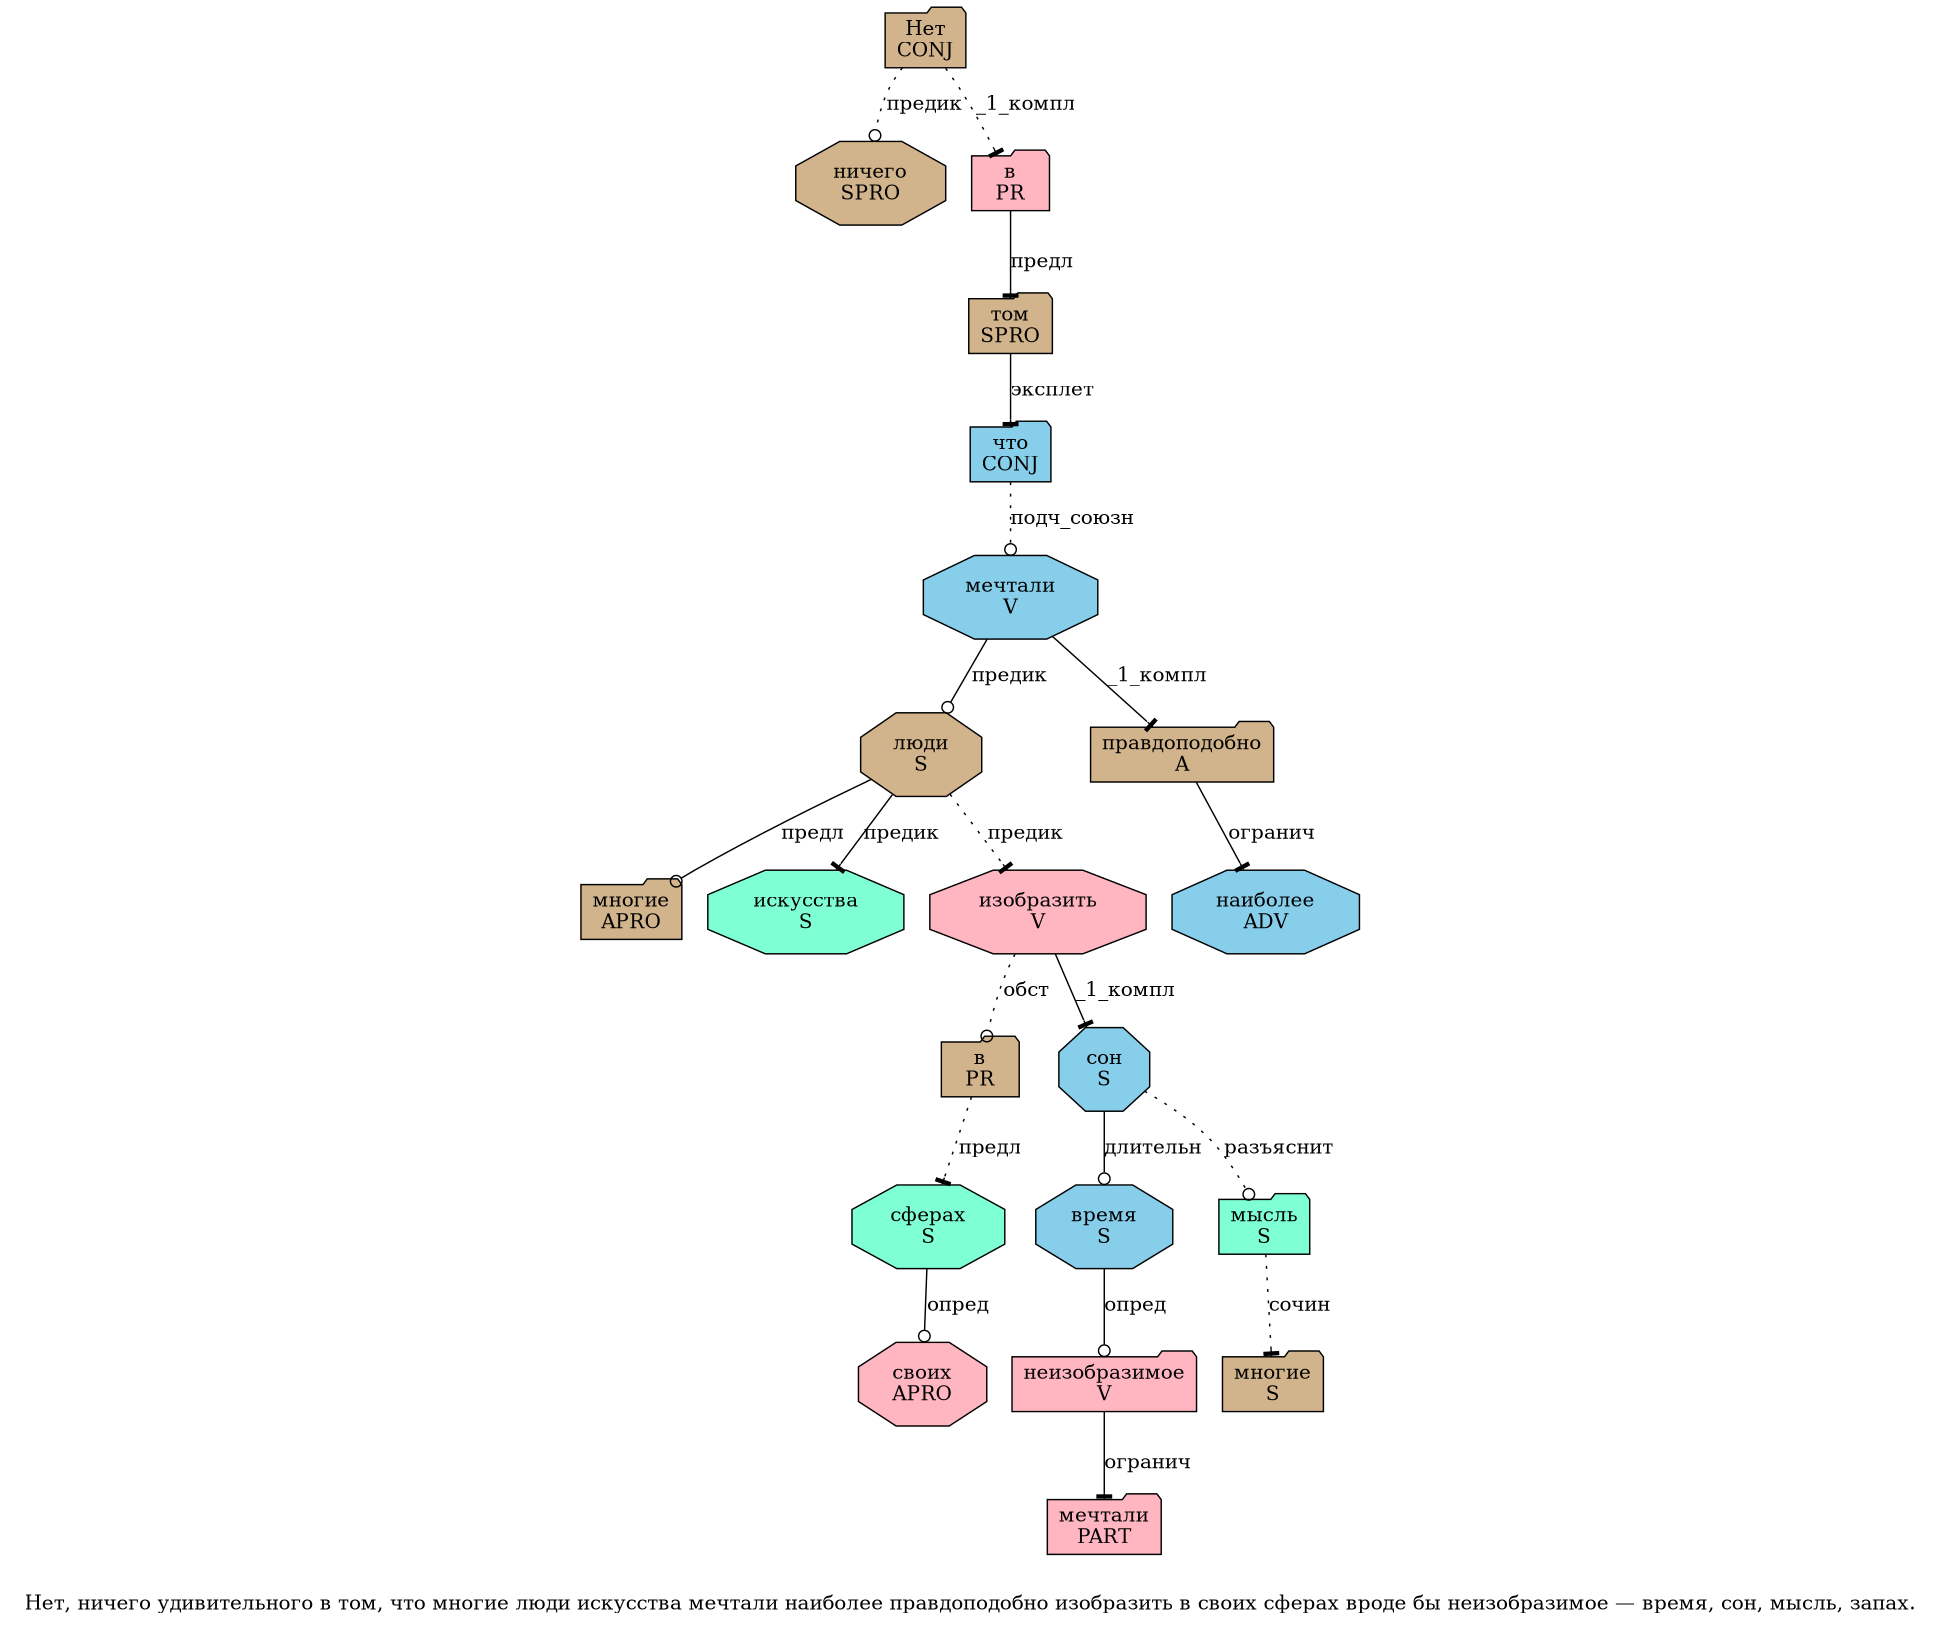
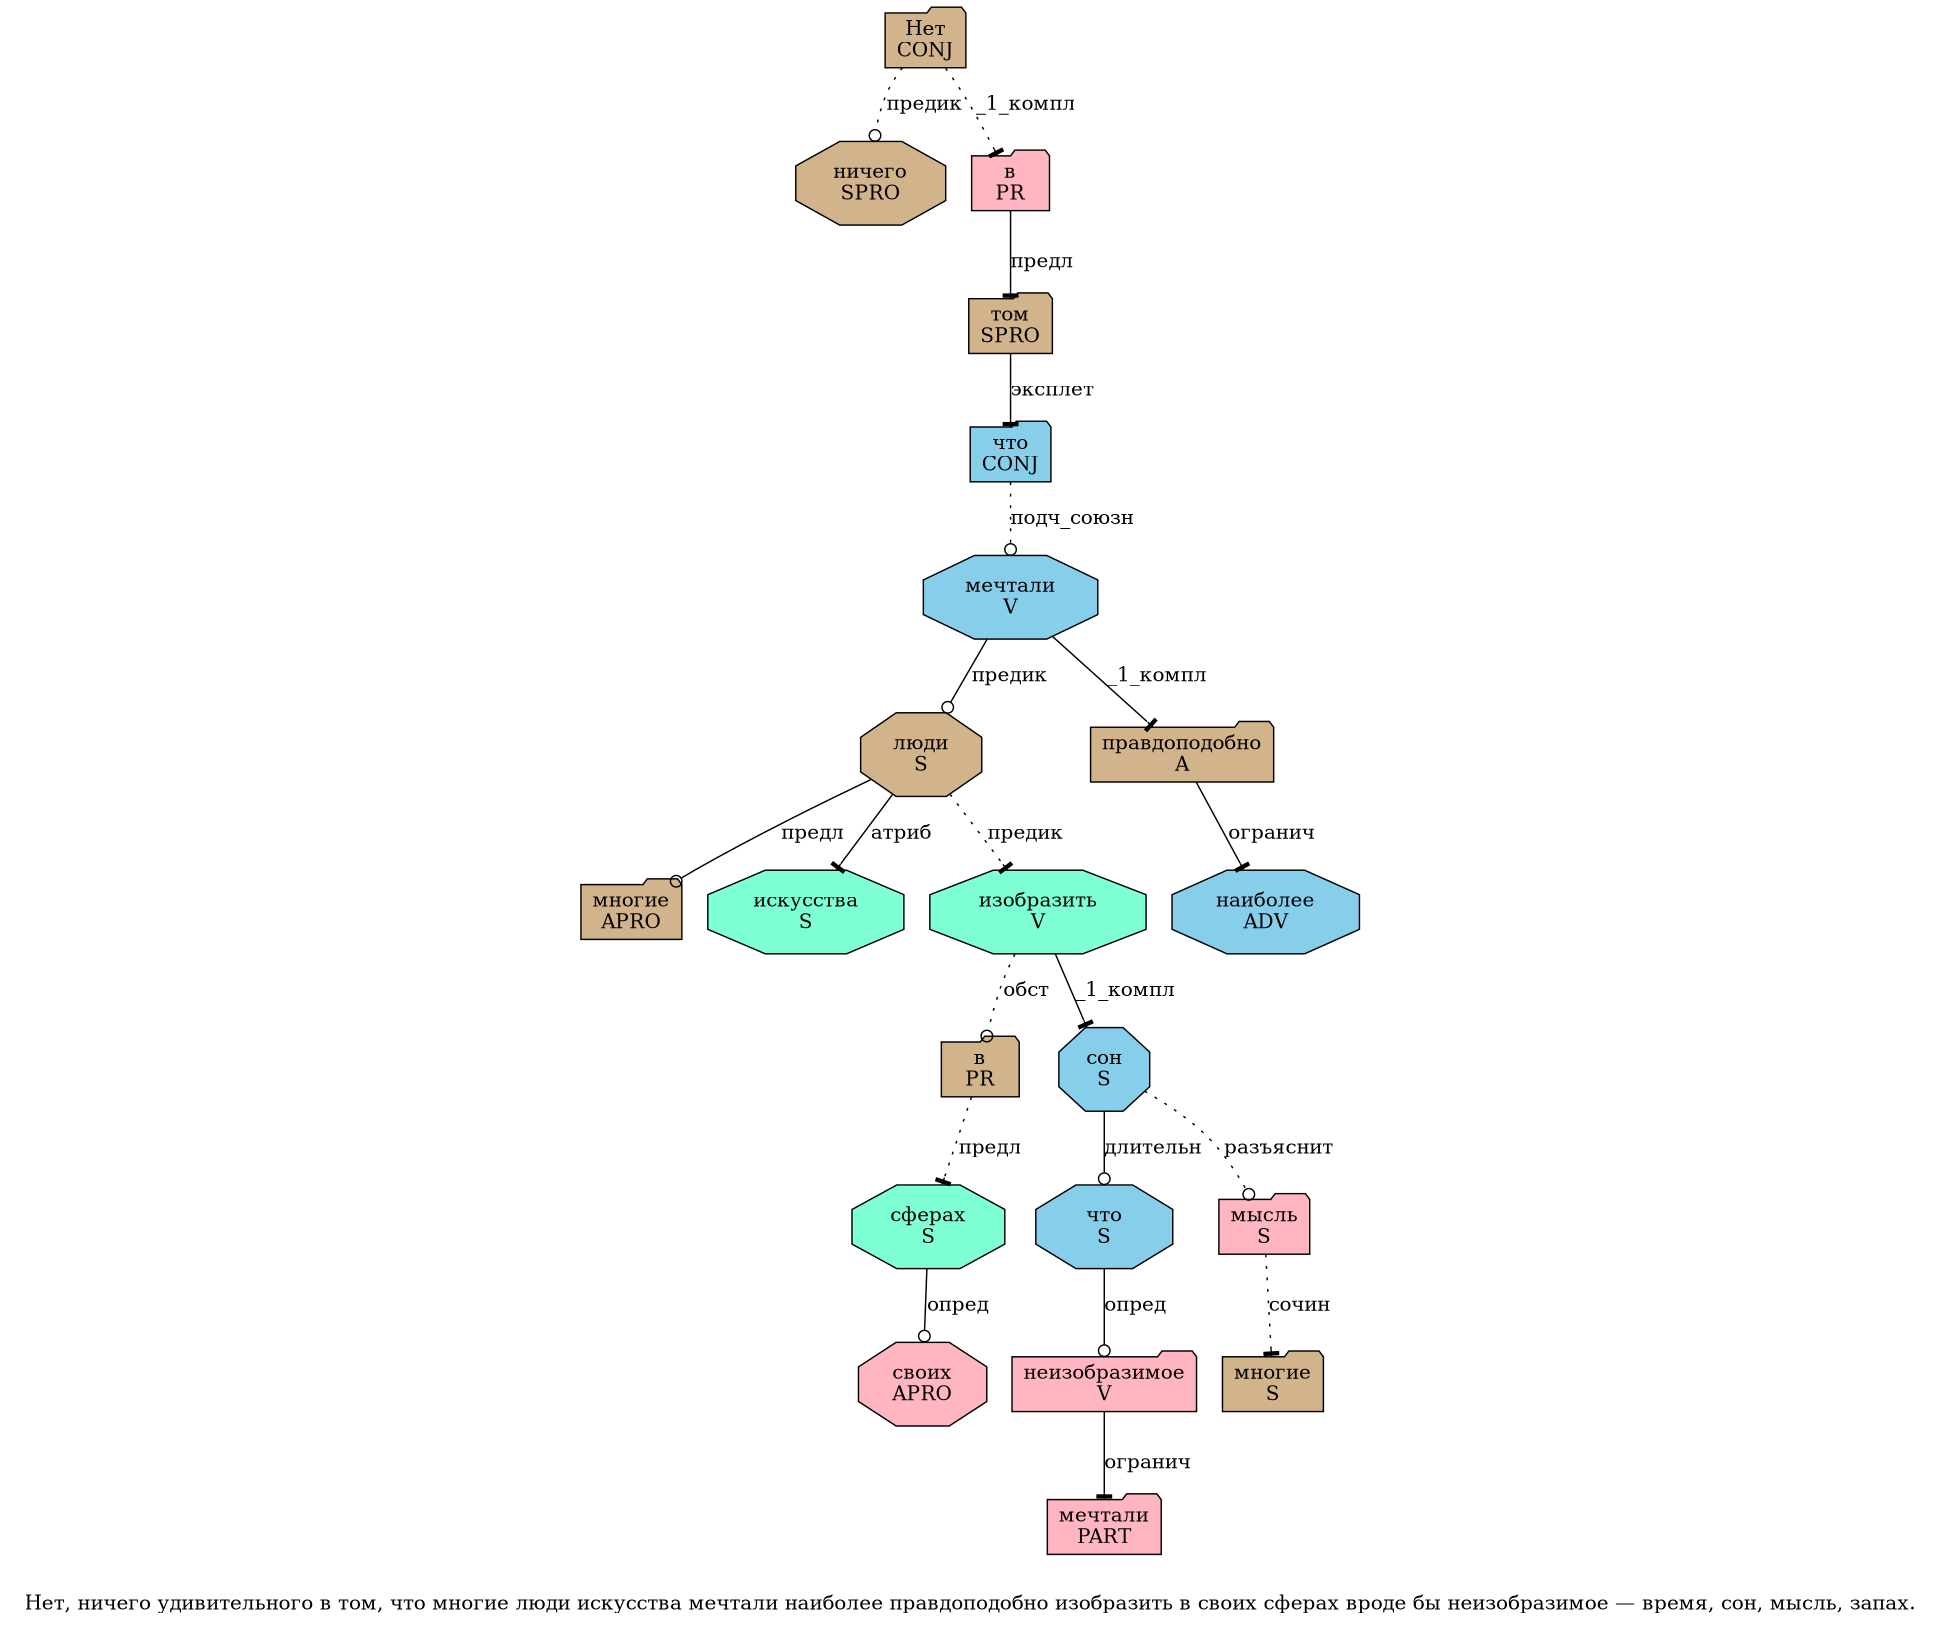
  digraph {
    label="Нет, ничего удивительного в том, что многие люди искусства мечтали наиболее правдоподобно изобразить в своих сферах вроде бы неизобразимое — время, сон, мысль, запах."
    node [fillcolor=tan penwidth=1 shape=folder style=filled]
    edge [arrowhead=tee style=solid]
    n1 [label="Нет\nCONJ"]
    n2 [label="ничего\nSPRO" shape=octagon]
    n3 [fillcolor=lightpink label="в\nPR"]
    n4 [label="том\nSPRO"]
    n5 [fillcolor=skyblue label="что\nCONJ"]
    n6 [fillcolor=skyblue label="мечтали\nV" shape=octagon]
    n7 [label="люди\nS" shape=octagon]
    n8 [label="правдоподобно\nA"]
    n9 [label="многие\nAPRO"]
    n10 [fillcolor=aquamarine label="искусства\nS" shape=octagon]
-   n11 [fillcolor=lightpink label="изобразить\nV" shape=octagon]
+   n11 [fillcolor=aquamarine label="изобразить\nV" shape=octagon]
    n12 [fillcolor=skyblue label="наиболее\nADV" shape=octagon]
    n13 [label="в\nPR"]
    n14 [fillcolor=skyblue label="сон\nS" shape=octagon]
    n15 [fillcolor=aquamarine label="сферах\nS" shape=octagon]
-   n16 [fillcolor=skyblue label="время\nS" shape=octagon]
-   n17 [fillcolor=aquamarine label="мысль\nS"]
+   n16 [fillcolor=skyblue label="что\nS" shape=octagon]
+   n17 [fillcolor=lightpink label="мысль\nS"]
    n18 [fillcolor=lightpink label="своих\nAPRO" shape=octagon]
    n19 [fillcolor=lightpink label="мечтали\nPART"]
    n20 [fillcolor=lightpink label="неизобразимое\nV"]
    n21 [label="многие\nS"]
    n1 -> n2 [arrowhead=odot label="предик" style=dotted]
    n1 -> n3 [label="_1_компл" style=dotted]
    n3 -> n4 [label="предл"]
    n4 -> n5 [label="эксплет"]
    n5 -> n6 [arrowhead=odot label="подч_союзн" style=dotted]
    n6 -> n7 [arrowhead=odot label="предик"]
    n6 -> n8 [label="_1_компл"]
    n7 -> n9 [arrowhead=odot label="предл"]
-   n7 -> n10 [label="предик"]
+   n7 -> n10 [label="атриб"]
    n7 -> n11 [label="предик" style=dotted]
    n8 -> n12 [label="огранич"]
    n11 -> n13 [arrowhead=odot label="обст" style=dotted]
    n11 -> n14 [label="_1_компл"]
    n13 -> n15 [label="предл" style=dotted]
    n14 -> n16 [arrowhead=odot label="длительн"]
    n14 -> n17 [arrowhead=odot label="разъяснит" style=dotted]
    n15 -> n18 [arrowhead=odot label="опред"]
    n16 -> n20 [arrowhead=odot label="опред"]
    n17 -> n21 [label="сочин" style=dotted]
    n20 -> n19 [label="огранич"]
  }
